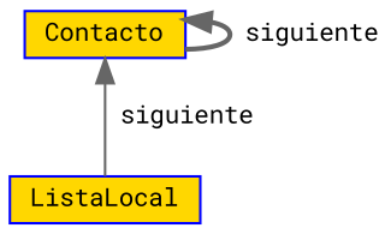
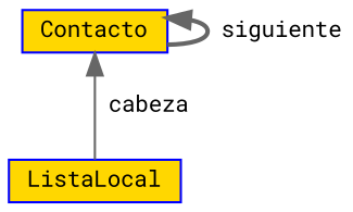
  digraph {
    fontname="Roboto Mono"
    node [color=blue fillcolor=gold fontname="Roboto Mono" fontsize=10 shape=record style=filled]
    edge [color=gray40 dir=back fontname="Roboto Mono" fontsize=10 labelfontname=Helvetica labelfontsize=10]
    n1 [fontcolor=black height=0.2 label=ListaLocal width=0.4]
    n2 [height=0.2 label=Contacto width=0.4]
-   n2 -> n1 [label=" siguiente" style=solid]
+   n2 -> n1 [label=" cabeza" style=solid]
    n2 -> n2 [label=" siguiente" style=bold]
  }
